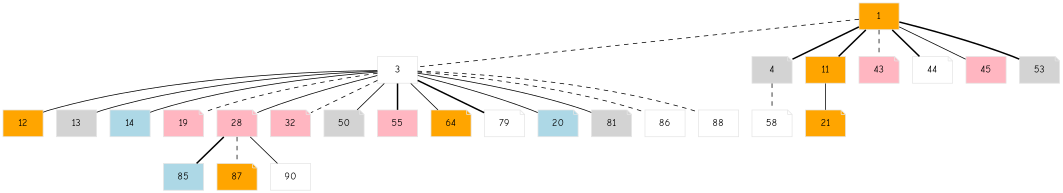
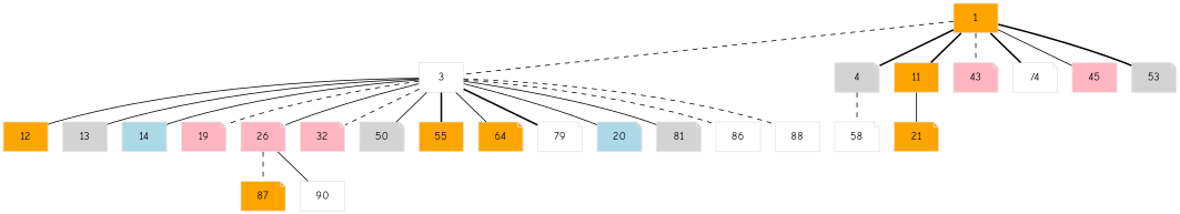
  graph {
    fontname="Comic Neue"
    node [color=gray90 fillcolor=white fontname="Comic Neue" shape=note style=filled]
    edge [fontname="Comic Neue" style=solid]
    1 [fillcolor=orange shape=box super="+2+37+10"]
    3 [shape=box super="+25+40+76+5"]
    4 [fillcolor=lightgrey super="+28+33+9+18"]
    11 [fillcolor=orange shape=box super="+48+47+17+38"]
    43 [fillcolor=lightpink]
-   44
+   44 [label=74]
    45 [fillcolor=lightpink shape=box super="+59"]
    53 [fillcolor=lightgrey]
    12 [fillcolor=orange shape=box]
    13 [fillcolor=lightgrey shape=box]
    14 [fillcolor=lightblue shape=box super="+24"]
    19 [fillcolor=lightpink super="+27+91+23"]
-   26 [fillcolor=lightpink super="+35" label=28]
+   26 [fillcolor=lightpink super="+35"]
    32 [fillcolor=lightpink]
    50 [fillcolor=lightgrey]
-   55 [fillcolor=lightpink shape=box]
+   55 [fillcolor=orange shape=box]
    64 [fillcolor=orange super="+71"]
    79
    n19 [fillcolor=lightblue label=20 super="+83"]
    81 [fillcolor=lightgrey]
    86 [shape=box]
    88 [shape=box]
    58 [super="+73"]
    21 [fillcolor=orange super="+67"]
-   85 [fillcolor=lightblue shape=box]
    87 [fillcolor=orange super="+89"]
    90 [shape=box]
    1 -- 3 [style=dashed]
    1 -- 4 [style=bold]
    1 -- 11 [style=bold]
    1 -- 43 [style=dashed]
    1 -- 44 [style=bold]
    1 -- 45
    1 -- 53 [style=bold]
    3 -- 12
    3 -- 13
    3 -- 14
    3 -- 19 [style=dashed]
    3 -- 26
    3 -- 32 [style=dashed]
    3 -- 50
    3 -- 55 [style=bold]
    3 -- 64
    3 -- 79 [style=bold]
    3 -- n19
    3 -- 81
    3 -- 86 [style=dashed]
    3 -- 88 [style=dashed]
    4 -- 58 [style=dashed]
    11 -- 21
-   26 -- 85 [style=bold]
    26 -- 87 [style=dashed]
    26 -- 90
  }
